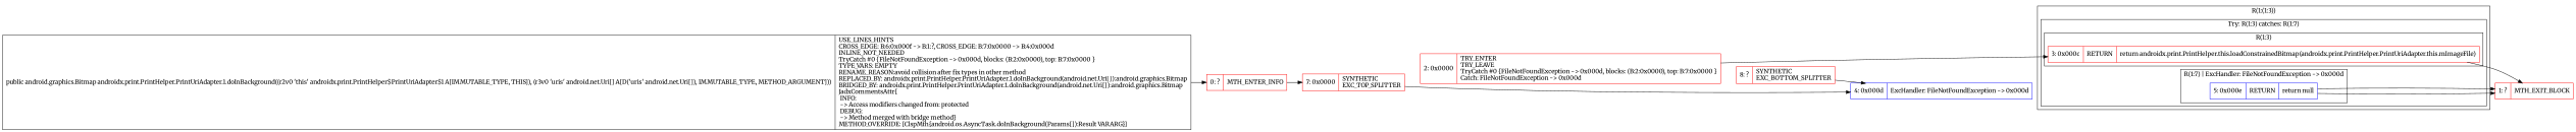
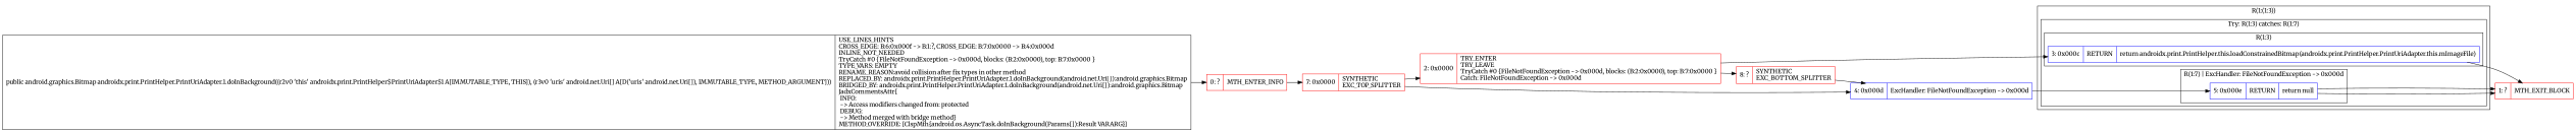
  digraph {
    fontname=Merriweather
    rankdir=LR
    node [color=red fontname=Merriweather shape=record]
    edge [fontname=Merriweather]
-   n1 [label="{3\:\ 0x000c|RETURN\l|return androidx.print.PrintHelper.this.loadConstrainedBitmap(androidx.print.PrintHelper.PrintUriAdapter.this.mImageFile)\l}"]
+   n1 [color=blue label="{3\:\ 0x000c|RETURN\l|return androidx.print.PrintHelper.this.loadConstrainedBitmap(androidx.print.PrintHelper.PrintUriAdapter.this.mImageFile)\l}"]
    n2 [color=blue label="{5\:\ 0x000e|RETURN\l|return null\l}"]
    n3 [label="{1\:\ ?|MTH_EXIT_BLOCK\l}"]
    n4 [label="{0\:\ ?|MTH_ENTER_INFO\l}"]
    n5 [label="{7\:\ 0x0000|SYNTHETIC\lEXC_TOP_SPLITTER\l}"]
    n6 [label="{2\:\ 0x0000|TRY_ENTER\lTRY_LEAVE\lTryCatch #0 \{FileNotFoundException \-\> 0x000d, blocks: (B:2:0x0000), top: B:7:0x0000 \}\lCatch: FileNotFoundException \-\> 0x000d\l}"]
    n7 [color=blue label="{4\:\ 0x000d|ExcHandler: FileNotFoundException \-\> 0x000d\l}"]
    n8 [label="{8\:\ ?|SYNTHETIC\lEXC_BOTTOM_SPLITTER\l}"]
    n9 [label="{public android.graphics.Bitmap androidx.print.PrintHelper.PrintUriAdapter.1.doInBackground((r2v0 'this' androidx.print.PrintHelper$PrintUriAdapter$1 A[IMMUTABLE_TYPE, THIS]), (r3v0 'uris' android.net.Uri[] A[D('uris' android.net.Uri[]), IMMUTABLE_TYPE, METHOD_ARGUMENT]))  | USE_LINES_HINTS\lCROSS_EDGE: B:6:0x000f \-\> B:1:?, CROSS_EDGE: B:7:0x0000 \-\> B:4:0x000d\lINLINE_NOT_NEEDED\lTryCatch #0 \{FileNotFoundException \-\> 0x000d, blocks: (B:2:0x0000), top: B:7:0x0000 \}\lTYPE_VARS: EMPTY\lRENAME_REASON:avoid collision after fix types in other method\lREPLACED_BY: androidx.print.PrintHelper.PrintUriAdapter.1.doInBackground(android.net.Uri[]):android.graphics.Bitmap\lBRIDGED_BY: androidx.print.PrintHelper.PrintUriAdapter.1.doInBackground(android.net.Uri[]):android.graphics.Bitmap\lJadxCommentsAttr\{\l INFO: \l \-\> Access modifiers changed from: protected\l DEBUG: \l \-\> Method merged with bridge method\}\lMETHOD_OVERRIDE: [ClspMth\{android.os.AsyncTask.doInBackground(Params[]):Result VARARG\}]\l}" color=""]
    subgraph cluster_1 {
      label="R(1:(1:3))"
      subgraph cluster_2 {
        label="Try: R(1:3) catches: R(1:7)"
        subgraph cluster_3 {
          label="R(1:3)"
          n1
        }
        subgraph cluster_4 {
          label="R(1:7) | ExcHandler: FileNotFoundException \-\> 0x000d\l"
          n2
        }
      }
    }
    subgraph cluster_5 {
      label="R(1:7) | ExcHandler: FileNotFoundException \-\> 0x000d\l"
    }
    n1 -> n3
    n2 -> n3
    n2 -> n3
    n4 -> n5
+   n5 -> n6
    n5 -> n7
    n6 -> n1
+   n6 -> n8
+   n7 -> n2
    n8 -> n7
    n9 -> n4
  }
